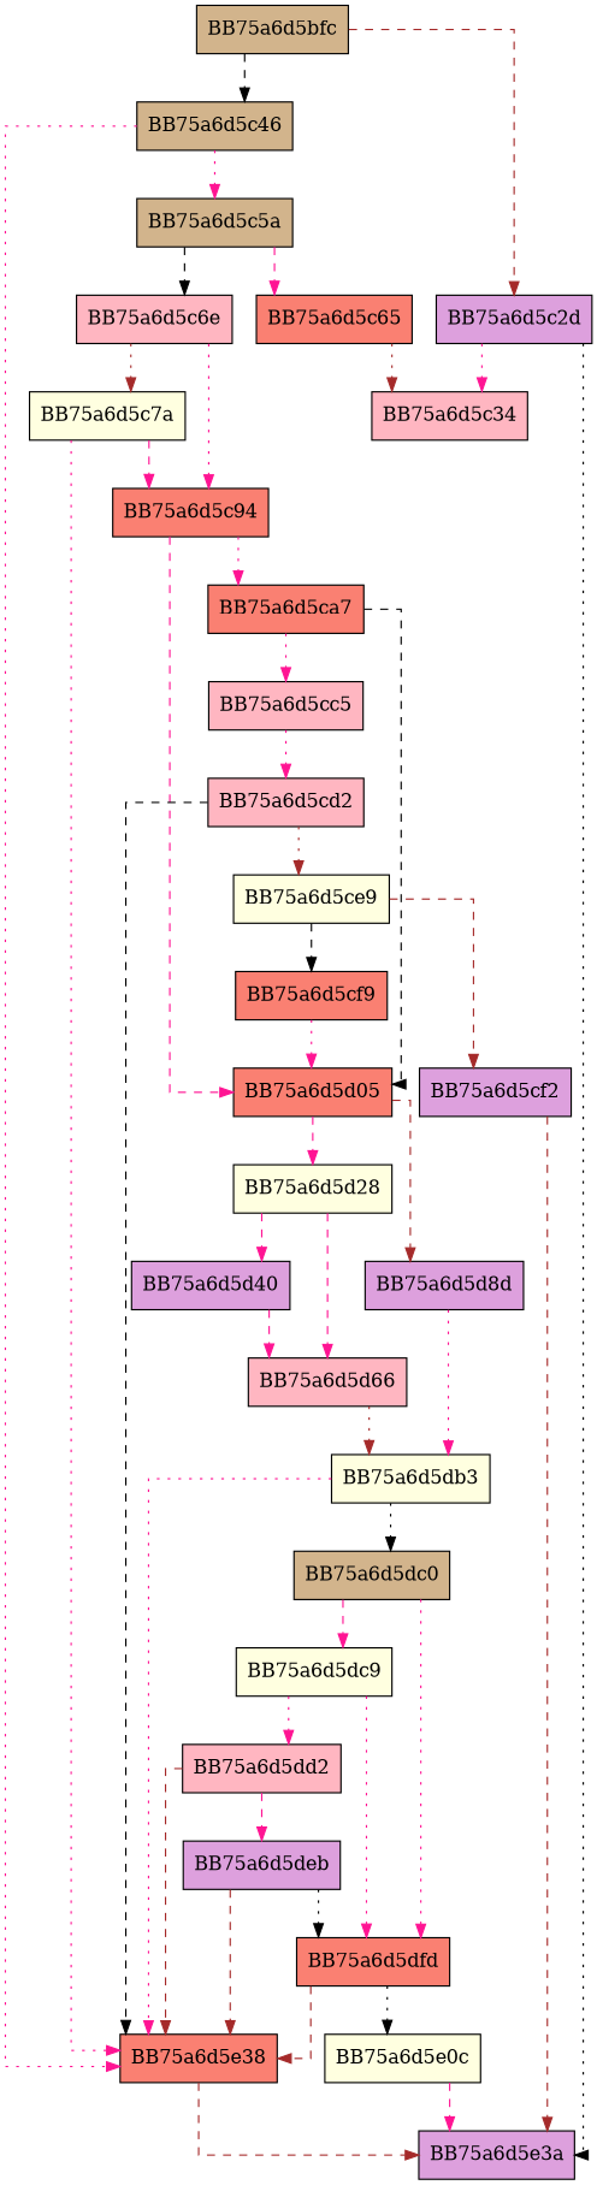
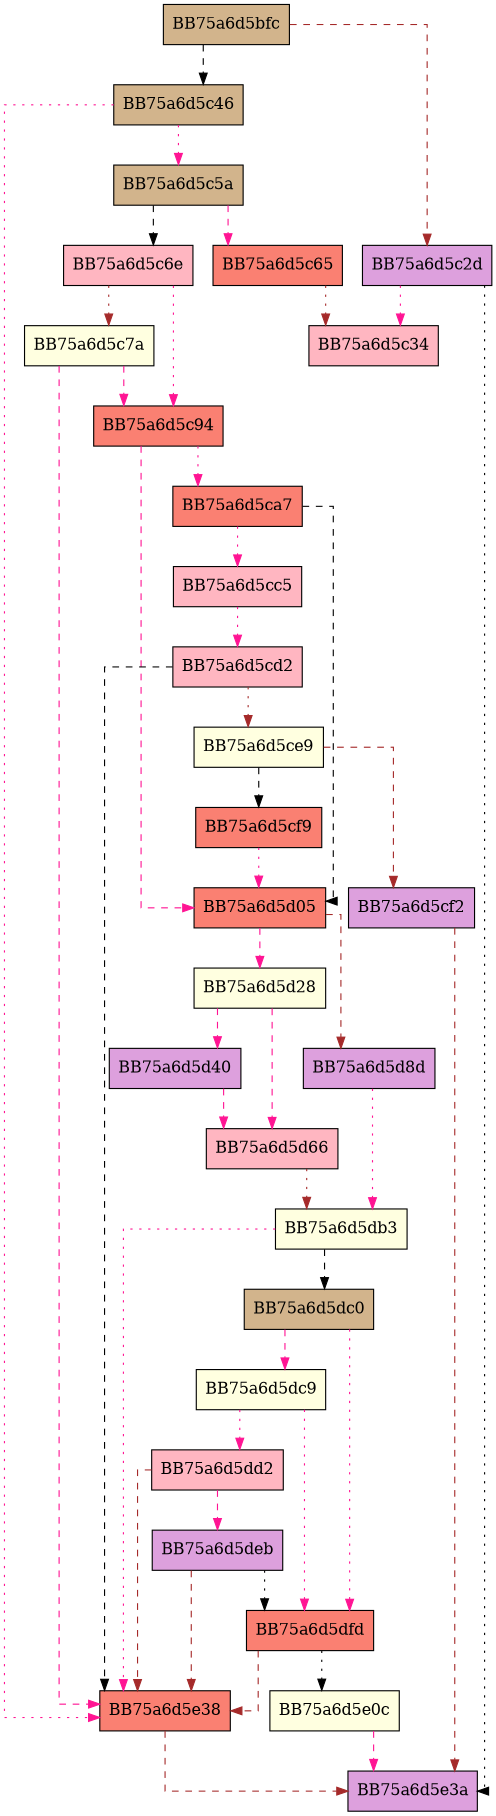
  digraph {
    splines=ortho
    node [fillcolor=salmon shape=box style=filled]
    edge [color=deeppink style=dashed]
    BB75a6d5bfc [fillcolor=tan]
    BB75a6d5c46 [fillcolor=tan]
    BB75a6d5c2d [fillcolor=plum]
    BB75a6d5e38
    BB75a6d5c5a [fillcolor=tan]
    BB75a6d5c34 [fillcolor=lightpink]
    BB75a6d5e3a [fillcolor=plum]
    BB75a6d5c6e [fillcolor=lightpink]
    BB75a6d5c65
    BB75a6d5c94
    BB75a6d5c7a [fillcolor=lightyellow]
    BB75a6d5d05
    BB75a6d5ca7
    BB75a6d5d8d [fillcolor=plum]
    BB75a6d5d28 [fillcolor=lightyellow]
    BB75a6d5cc5 [fillcolor=lightpink]
    BB75a6d5db3 [fillcolor=lightyellow]
    BB75a6d5d66 [fillcolor=lightpink]
    BB75a6d5d40 [fillcolor=plum]
    BB75a6d5cd2 [fillcolor=lightpink]
    BB75a6d5ce9 [fillcolor=lightyellow]
    BB75a6d5cf9
    BB75a6d5cf2 [fillcolor=plum]
    BB75a6d5dc0 [fillcolor=tan]
    BB75a6d5dfd
    BB75a6d5dc9 [fillcolor=lightyellow]
    BB75a6d5e0c [fillcolor=lightyellow]
    BB75a6d5dd2 [fillcolor=lightpink]
    BB75a6d5deb [fillcolor=plum]
    BB75a6d5bfc -> BB75a6d5c46 [color=black]
    BB75a6d5bfc -> BB75a6d5c2d [color=brown]
    BB75a6d5c46 -> BB75a6d5e38 [style=dotted]
    BB75a6d5c46 -> BB75a6d5c5a [style=dotted]
    BB75a6d5c2d -> BB75a6d5c34 [style=dotted]
    BB75a6d5c2d -> BB75a6d5e3a [color=black style=dotted]
    BB75a6d5e38 -> BB75a6d5e3a [color=brown]
    BB75a6d5c5a -> BB75a6d5c6e [color=black]
    BB75a6d5c5a -> BB75a6d5c65
    BB75a6d5c6e -> BB75a6d5c94 [style=dotted]
    BB75a6d5c6e -> BB75a6d5c7a [color=brown style=dotted]
    BB75a6d5c65 -> BB75a6d5c34 [color=brown style=dotted]
    BB75a6d5c94 -> BB75a6d5d05
    BB75a6d5c94 -> BB75a6d5ca7 [style=dotted]
-   BB75a6d5c7a -> BB75a6d5e38 [style=dotted]
+   BB75a6d5c7a -> BB75a6d5e38
    BB75a6d5c7a -> BB75a6d5c94
    BB75a6d5d05 -> BB75a6d5d8d [color=brown]
    BB75a6d5d05 -> BB75a6d5d28
    BB75a6d5ca7 -> BB75a6d5d05 [color=black]
    BB75a6d5ca7 -> BB75a6d5cc5 [style=dotted]
    BB75a6d5d8d -> BB75a6d5db3 [style=dotted]
    BB75a6d5d28 -> BB75a6d5d66
    BB75a6d5d28 -> BB75a6d5d40
    BB75a6d5cc5 -> BB75a6d5cd2 [style=dotted]
    BB75a6d5db3 -> BB75a6d5e38 [style=dotted]
-   BB75a6d5db3 -> BB75a6d5dc0 [color=black style=dotted]
+   BB75a6d5db3 -> BB75a6d5dc0 [color=black]
    BB75a6d5d66 -> BB75a6d5db3 [color=brown style=dotted]
    BB75a6d5d40 -> BB75a6d5d66
    BB75a6d5cd2 -> BB75a6d5e38 [color=black]
    BB75a6d5cd2 -> BB75a6d5ce9 [color=brown style=dotted]
    BB75a6d5ce9 -> BB75a6d5cf9 [color=black]
    BB75a6d5ce9 -> BB75a6d5cf2 [color=brown]
    BB75a6d5cf9 -> BB75a6d5d05 [style=dotted]
    BB75a6d5cf2 -> BB75a6d5e3a [color=brown]
    BB75a6d5dc0 -> BB75a6d5dfd [style=dotted]
    BB75a6d5dc0 -> BB75a6d5dc9
    BB75a6d5dfd -> BB75a6d5e38 [color=brown]
    BB75a6d5dfd -> BB75a6d5e0c [color=black style=dotted]
    BB75a6d5dc9 -> BB75a6d5dfd [style=dotted]
    BB75a6d5dc9 -> BB75a6d5dd2 [style=dotted]
    BB75a6d5e0c -> BB75a6d5e3a
    BB75a6d5dd2 -> BB75a6d5e38 [color=brown]
    BB75a6d5dd2 -> BB75a6d5deb
    BB75a6d5deb -> BB75a6d5e38 [color=brown]
    BB75a6d5deb -> BB75a6d5dfd [color=black style=dotted]
  }
